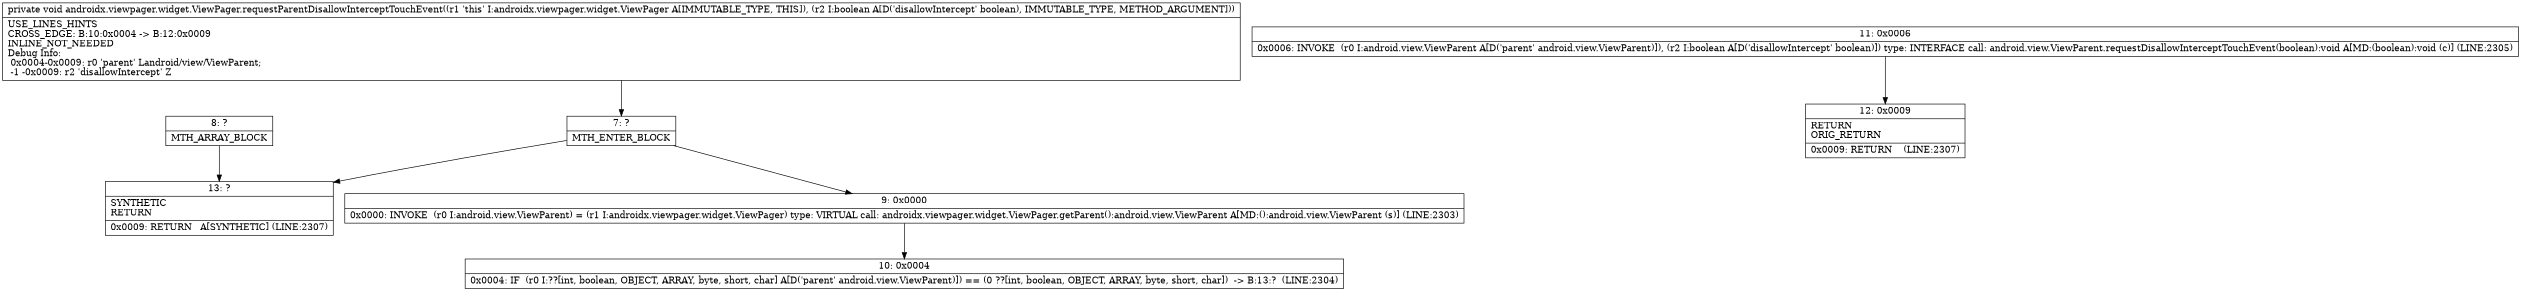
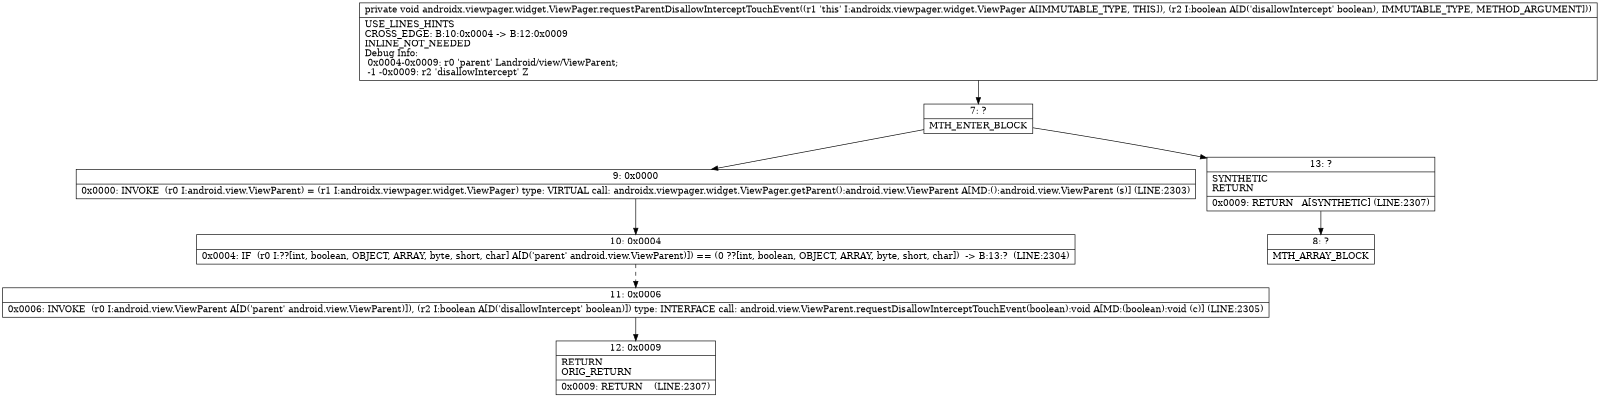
  digraph {
    node [shape=record]
    n1 [label="{7\:\ ?|MTH_ENTER_BLOCK\l}"]
    n2 [label="{9\:\ 0x0000|0x0000: INVOKE  (r0 I:android.view.ViewParent) = (r1 I:androidx.viewpager.widget.ViewPager) type: VIRTUAL call: androidx.viewpager.widget.ViewPager.getParent():android.view.ViewParent A[MD:():android.view.ViewParent (s)] (LINE:2303)\l}"]
    n3 [label="{13\:\ ?|SYNTHETIC\lRETURN\l|0x0009: RETURN   A[SYNTHETIC] (LINE:2307)\l}"]
    n4 [label="{10\:\ 0x0004|0x0004: IF  (r0 I:??[int, boolean, OBJECT, ARRAY, byte, short, char] A[D('parent' android.view.ViewParent)]) == (0 ??[int, boolean, OBJECT, ARRAY, byte, short, char])  \-\> B:13:?  (LINE:2304)\l}"]
    n5 [label="{11\:\ 0x0006|0x0006: INVOKE  (r0 I:android.view.ViewParent A[D('parent' android.view.ViewParent)]), (r2 I:boolean A[D('disallowIntercept' boolean)]) type: INTERFACE call: android.view.ViewParent.requestDisallowInterceptTouchEvent(boolean):void A[MD:(boolean):void (c)] (LINE:2305)\l}"]
    n6 [label="{12\:\ 0x0009|RETURN\lORIG_RETURN\l|0x0009: RETURN    (LINE:2307)\l}"]
    n7 [label="{8\:\ ?|MTH_ARRAY_BLOCK\l}"]
    n8 [label="{private void androidx.viewpager.widget.ViewPager.requestParentDisallowInterceptTouchEvent((r1 'this' I:androidx.viewpager.widget.ViewPager A[IMMUTABLE_TYPE, THIS]), (r2 I:boolean A[D('disallowIntercept' boolean), IMMUTABLE_TYPE, METHOD_ARGUMENT]))  | USE_LINES_HINTS\lCROSS_EDGE: B:10:0x0004 \-\> B:12:0x0009\lINLINE_NOT_NEEDED\lDebug Info:\l  0x0004\-0x0009: r0 'parent' Landroid\/view\/ViewParent;\l  \-1 \-0x0009: r2 'disallowIntercept' Z\l}"]
    n1 -> n2
    n1 -> n3
    n2 -> n4
-   n7 -> n3
+   n3 -> n7
+   n4 -> n5 [style=dashed]
    n5 -> n6
    n8 -> n1
  }
